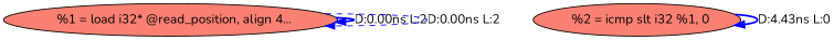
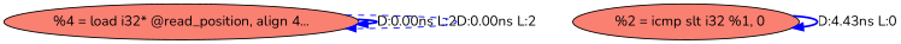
  digraph {
    fontname=Nunito
    node [style=filled fillcolor=salmon fontname=Nunito]
    edge [color=blue style=bold fontname=Nunito]
-   n1 [label="  %1 = load i32* @read_position, align 4..."]
+   n1 [label="%4 = load i32* @read_position, align 4..."]
    n2 [label="  %2 = icmp slt i32 %1, 0"]
    n1 -> n1 [label="D:0.00ns L:2"]
    n1 -> n1 [label="D:0.00ns L:2" style=dashed]
    n2 -> n2 [label="D:4.43ns L:0"]
  }
